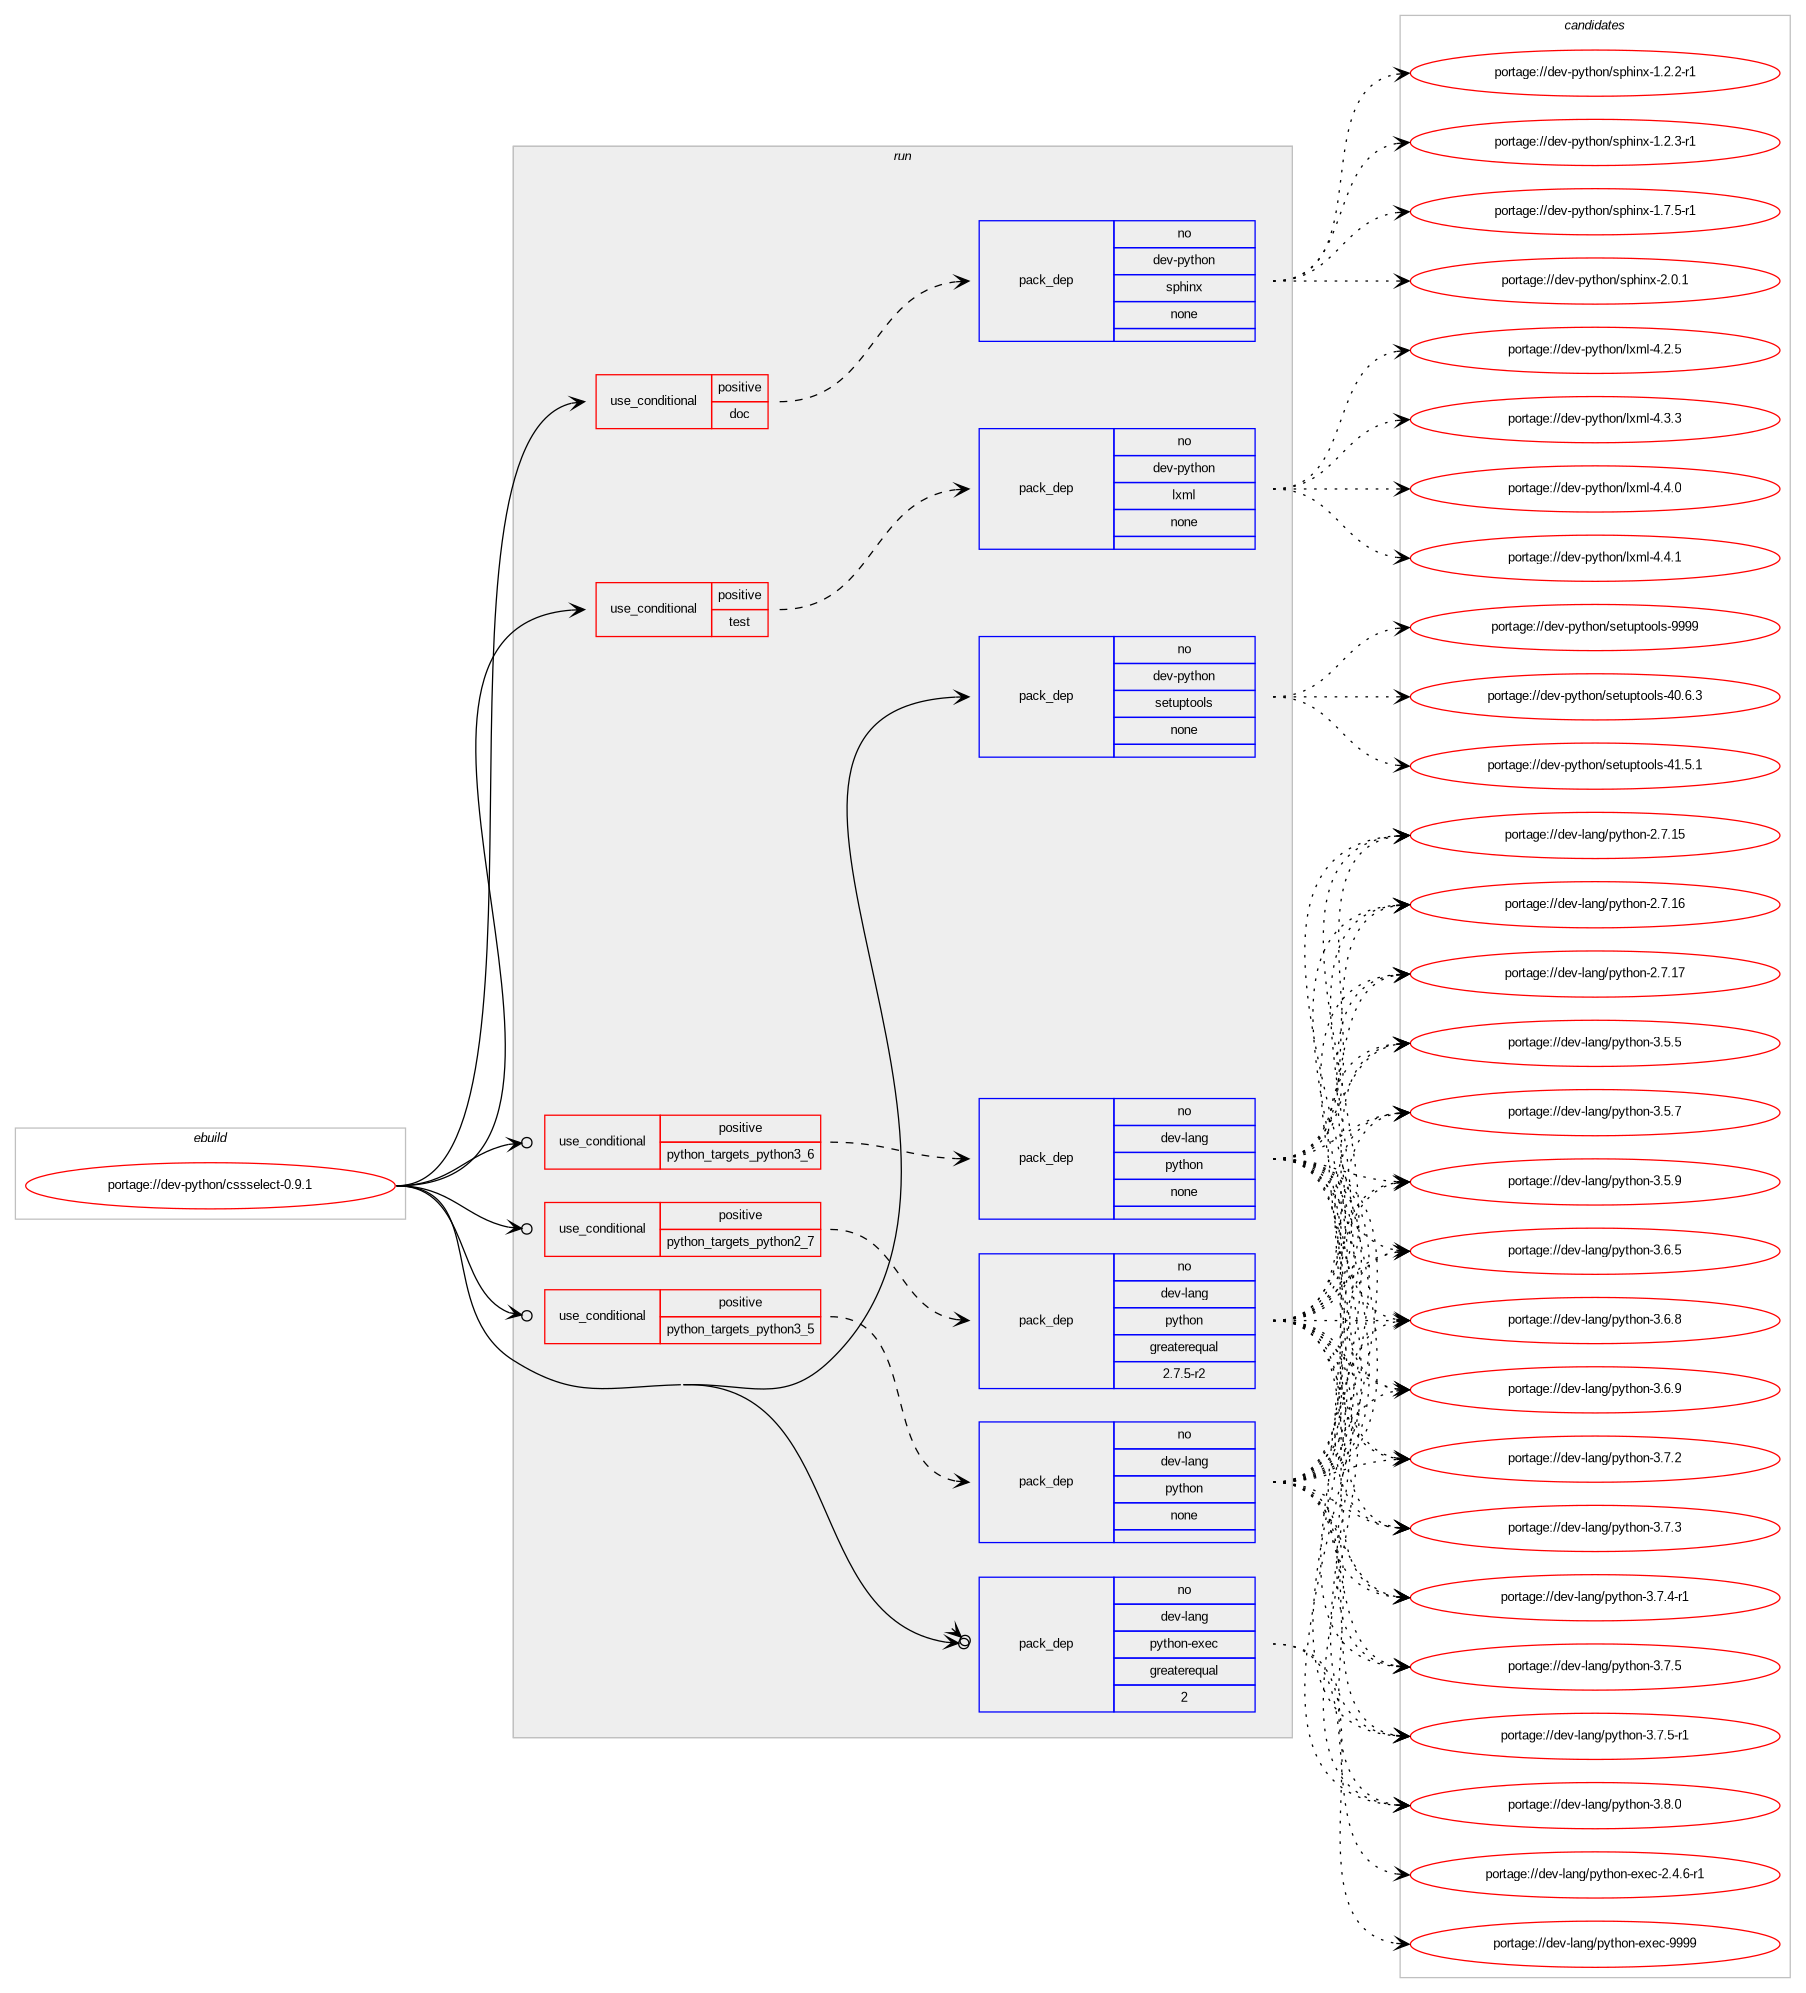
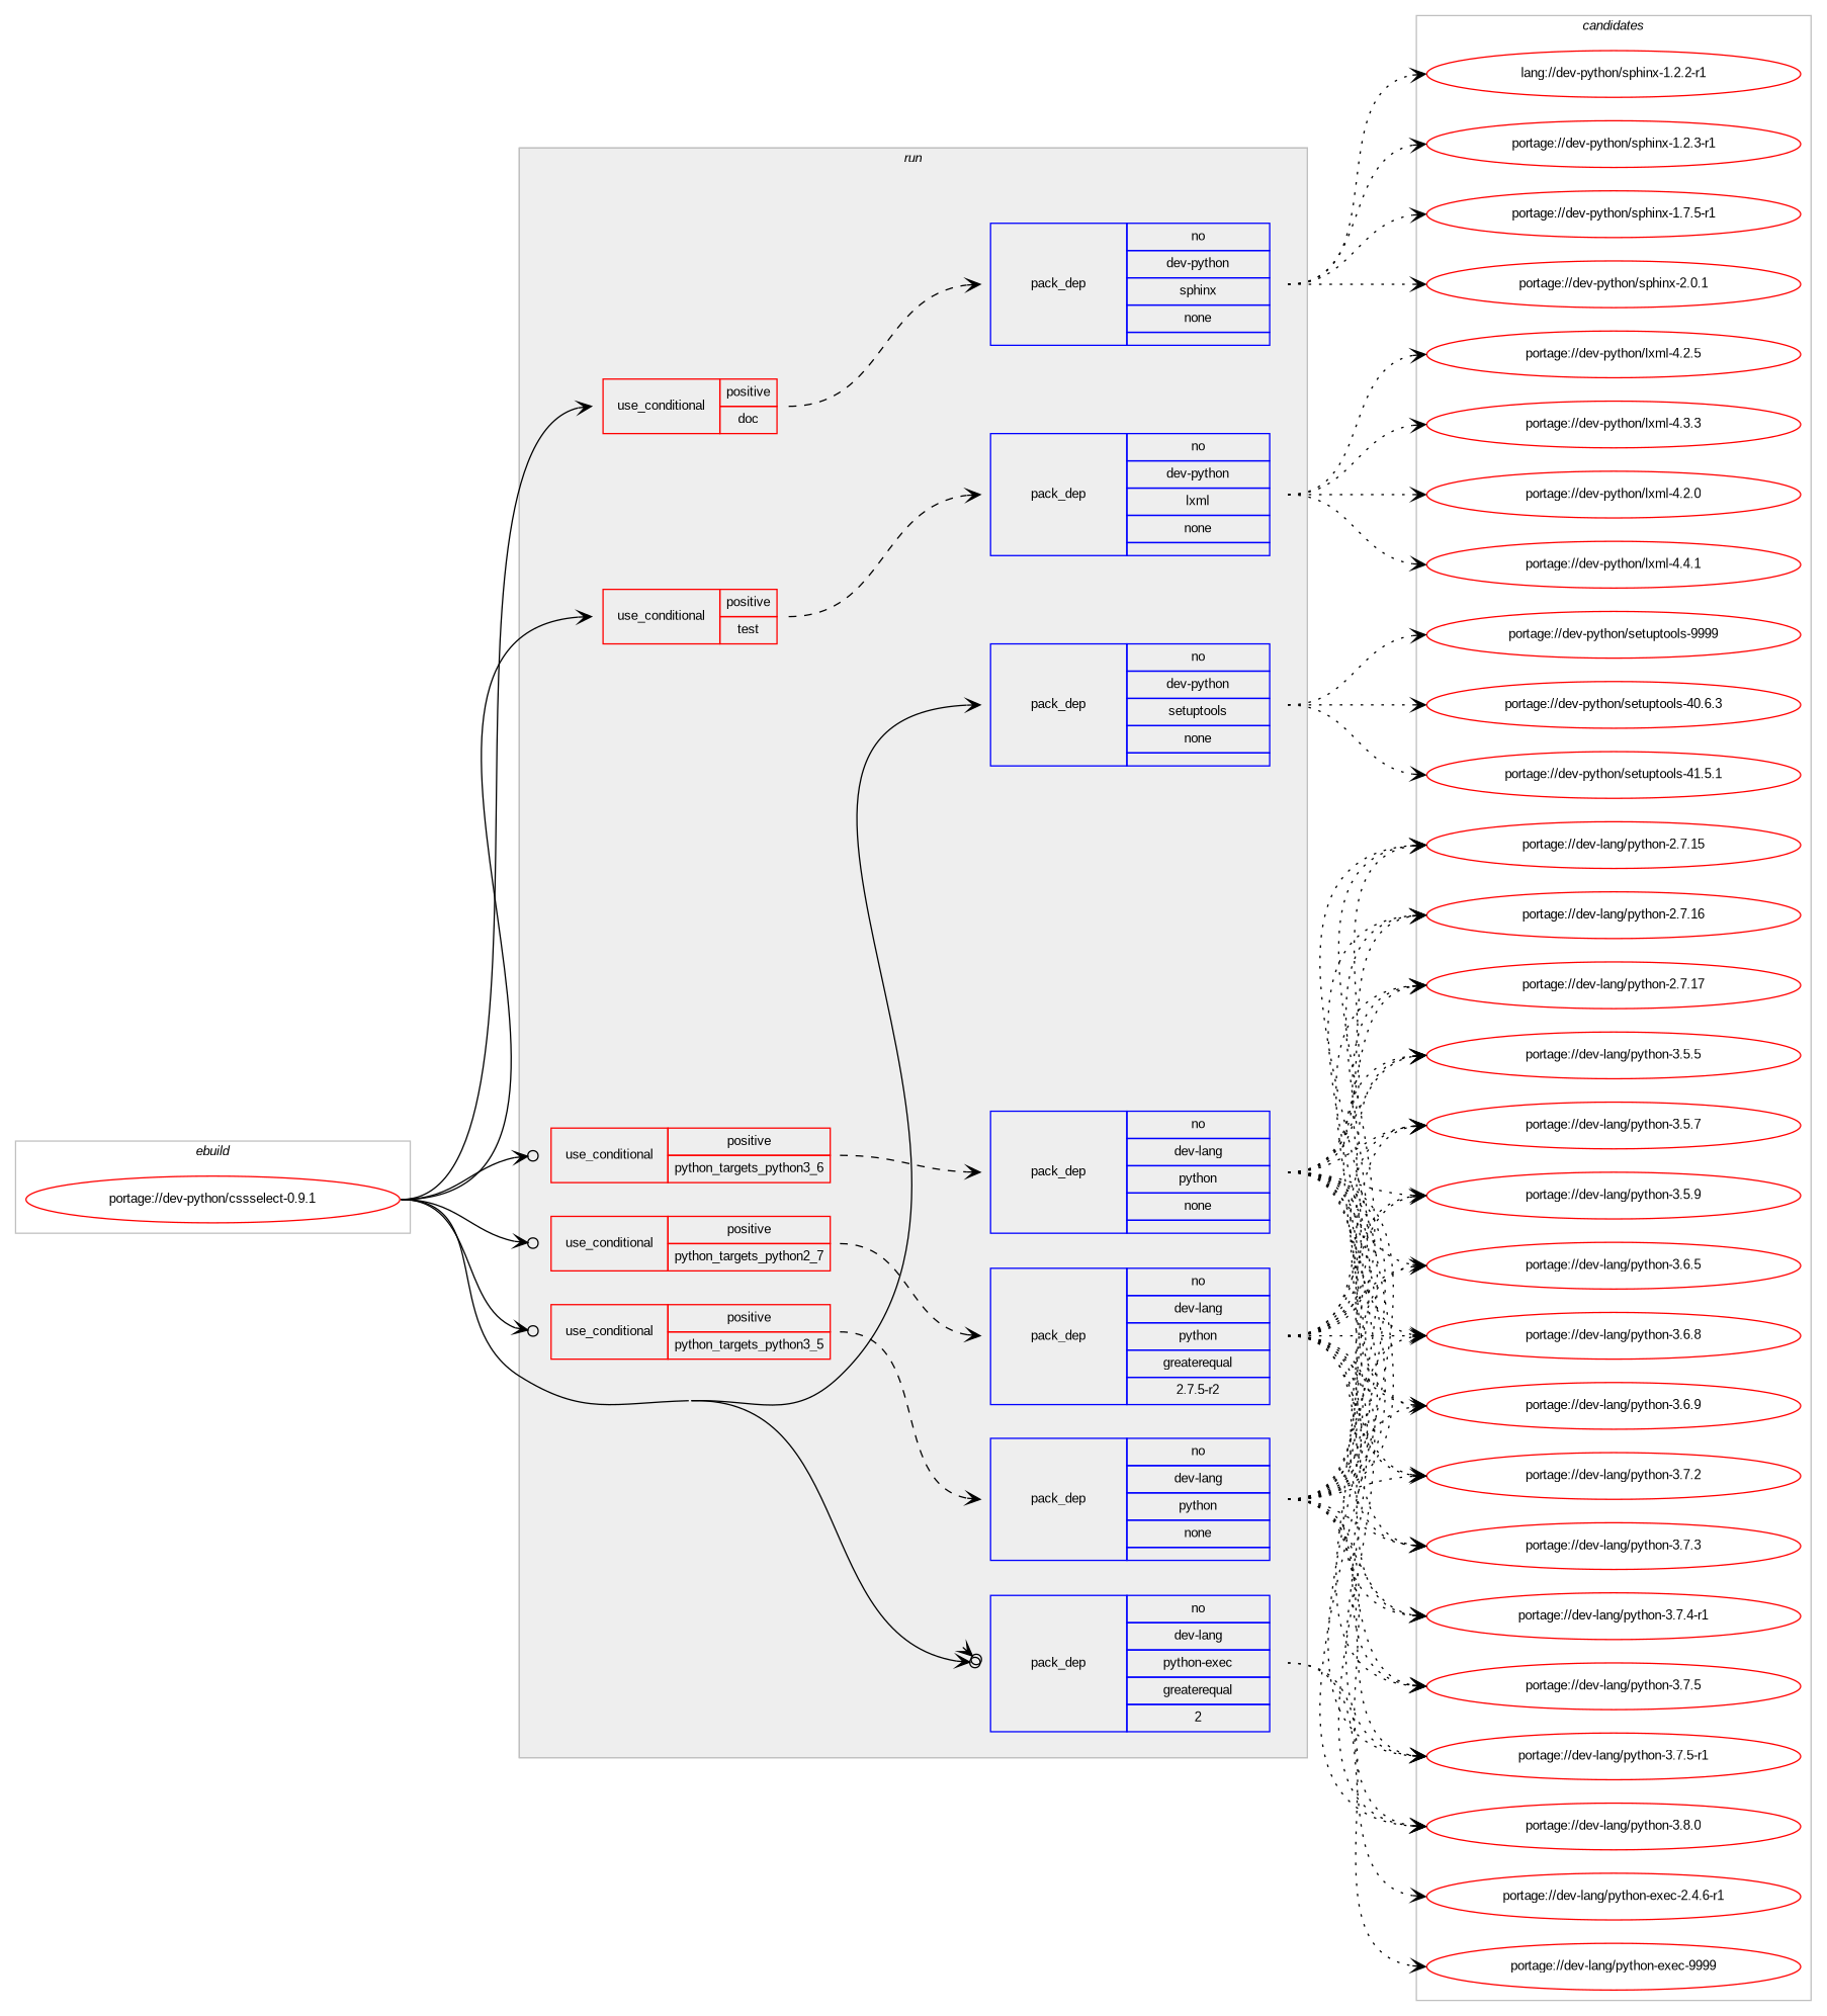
  digraph {
    compound=true
    concentrate=true
    fontname="Liberation Sans"
    fontsize=10
    newrank=true
    rankdir=LR
    ranksep=1.5
    node [color=red fontname="Liberation Sans" fontsize=10]
    edge [arrowhead=vee fontname="Liberation Sans" headport=w style=dotted tailport=e weight=100]
    n1 [label="portage://dev-python/cssselect-0.9.1" width=4]
    n2 [color=blue label=<<TABLE BORDER="0" CELLBORDER="1" CELLSPACING="0" CELLPADDING="4" WIDTH="220"><TR><TD ROWSPAN="6" CELLPADDING="30">pack_dep</TD></TR><TR><TD WIDTH="110">no</TD></TR><TR><TD>dev-python</TD></TR><TR><TD>sphinx</TD></TR><TR><TD>none</TD></TR><TR><TD></TD></TR></TABLE>> shape=none]
    n3 [label=<<TABLE BORDER="0" CELLBORDER="1" CELLSPACING="0" CELLPADDING="4"><TR><TD ROWSPAN="3" CELLPADDING="10">use_conditional</TD></TR><TR><TD>positive</TD></TR><TR><TD>doc</TD></TR></TABLE>> shape=none]
    n4 [color=blue label=<<TABLE BORDER="0" CELLBORDER="1" CELLSPACING="0" CELLPADDING="4" WIDTH="220"><TR><TD ROWSPAN="6" CELLPADDING="30">pack_dep</TD></TR><TR><TD WIDTH="110">no</TD></TR><TR><TD>dev-python</TD></TR><TR><TD>lxml</TD></TR><TR><TD>none</TD></TR><TR><TD></TD></TR></TABLE>> shape=none]
    n5 [label=<<TABLE BORDER="0" CELLBORDER="1" CELLSPACING="0" CELLPADDING="4"><TR><TD ROWSPAN="3" CELLPADDING="10">use_conditional</TD></TR><TR><TD>positive</TD></TR><TR><TD>test</TD></TR></TABLE>> shape=none]
    n6 [color=blue label=<<TABLE BORDER="0" CELLBORDER="1" CELLSPACING="0" CELLPADDING="4" WIDTH="220"><TR><TD ROWSPAN="6" CELLPADDING="30">pack_dep</TD></TR><TR><TD WIDTH="110">no</TD></TR><TR><TD>dev-python</TD></TR><TR><TD>setuptools</TD></TR><TR><TD>none</TD></TR><TR><TD></TD></TR></TABLE>> shape=none]
    n7 [color=blue label=<<TABLE BORDER="0" CELLBORDER="1" CELLSPACING="0" CELLPADDING="4" WIDTH="220"><TR><TD ROWSPAN="6" CELLPADDING="30">pack_dep</TD></TR><TR><TD WIDTH="110">no</TD></TR><TR><TD>dev-lang</TD></TR><TR><TD>python-exec</TD></TR><TR><TD>greaterequal</TD></TR><TR><TD>2</TD></TR></TABLE>> shape=none]
    n8 [color=blue label=<<TABLE BORDER="0" CELLBORDER="1" CELLSPACING="0" CELLPADDING="4" WIDTH="220"><TR><TD ROWSPAN="6" CELLPADDING="30">pack_dep</TD></TR><TR><TD WIDTH="110">no</TD></TR><TR><TD>dev-lang</TD></TR><TR><TD>python</TD></TR><TR><TD>greaterequal</TD></TR><TR><TD>2.7.5-r2</TD></TR></TABLE>> shape=none]
    n9 [label=<<TABLE BORDER="0" CELLBORDER="1" CELLSPACING="0" CELLPADDING="4"><TR><TD ROWSPAN="3" CELLPADDING="10">use_conditional</TD></TR><TR><TD>positive</TD></TR><TR><TD>python_targets_python2_7</TD></TR></TABLE>> shape=none]
    n10 [color=blue label=<<TABLE BORDER="0" CELLBORDER="1" CELLSPACING="0" CELLPADDING="4" WIDTH="220"><TR><TD ROWSPAN="6" CELLPADDING="30">pack_dep</TD></TR><TR><TD WIDTH="110">no</TD></TR><TR><TD>dev-lang</TD></TR><TR><TD>python</TD></TR><TR><TD>none</TD></TR><TR><TD></TD></TR></TABLE>> shape=none]
    n11 [label=<<TABLE BORDER="0" CELLBORDER="1" CELLSPACING="0" CELLPADDING="4"><TR><TD ROWSPAN="3" CELLPADDING="10">use_conditional</TD></TR><TR><TD>positive</TD></TR><TR><TD>python_targets_python3_5</TD></TR></TABLE>> shape=none]
    n12 [color=blue label=<<TABLE BORDER="0" CELLBORDER="1" CELLSPACING="0" CELLPADDING="4" WIDTH="220"><TR><TD ROWSPAN="6" CELLPADDING="30">pack_dep</TD></TR><TR><TD WIDTH="110">no</TD></TR><TR><TD>dev-lang</TD></TR><TR><TD>python</TD></TR><TR><TD>none</TD></TR><TR><TD></TD></TR></TABLE>> shape=none]
    n13 [label=<<TABLE BORDER="0" CELLBORDER="1" CELLSPACING="0" CELLPADDING="4"><TR><TD ROWSPAN="3" CELLPADDING="10">use_conditional</TD></TR><TR><TD>positive</TD></TR><TR><TD>python_targets_python3_6</TD></TR></TABLE>> shape=none]
-   n14 [label="portage://dev-python/sphinx-1.2.2-r1" width=4]
+   n14 [label="lang://dev-python/sphinx-1.2.2-r1" width=4]
    n15 [label="portage://dev-python/sphinx-1.2.3-r1" width=4]
    n16 [label="portage://dev-python/sphinx-1.7.5-r1" width=4]
    n17 [label="portage://dev-python/sphinx-2.0.1" width=4]
    n18 [label="portage://dev-python/lxml-4.2.5" width=4]
    n19 [label="portage://dev-python/lxml-4.3.3" width=4]
-   n20 [label="portage://dev-python/lxml-4.4.0" width=4]
+   n20 [label="portage://dev-python/lxml-4.2.0" width=4]
    n21 [label="portage://dev-python/lxml-4.4.1" width=4]
    n22 [label="portage://dev-python/setuptools-40.6.3" width=4]
    n23 [label="portage://dev-python/setuptools-41.5.1" width=4]
    n24 [label="portage://dev-python/setuptools-9999" width=4]
    n25 [label="portage://dev-lang/python-2.7.15" width=4]
    n26 [label="portage://dev-lang/python-2.7.16" width=4]
    n27 [label="portage://dev-lang/python-2.7.17" width=4]
    n28 [label="portage://dev-lang/python-3.5.5" width=4]
    n29 [label="portage://dev-lang/python-3.5.7" width=4]
    n30 [label="portage://dev-lang/python-3.5.9" width=4]
    n31 [label="portage://dev-lang/python-3.6.5" width=4]
    n32 [label="portage://dev-lang/python-3.6.8" width=4]
    n33 [label="portage://dev-lang/python-3.6.9" width=4]
    n34 [label="portage://dev-lang/python-3.7.2" width=4]
    n35 [label="portage://dev-lang/python-3.7.3" width=4]
    n36 [label="portage://dev-lang/python-3.7.4-r1" width=4]
    n37 [label="portage://dev-lang/python-3.7.5" width=4]
    n38 [label="portage://dev-lang/python-3.7.5-r1" width=4]
    n39 [label="portage://dev-lang/python-3.8.0" width=4]
    n40 [label="portage://dev-lang/python-exec-2.4.6-r1" width=4]
    n41 [label="portage://dev-lang/python-exec-9999" width=4]
    subgraph cluster_1 {
      color=gray
      label=<<i>ebuild</i>>
      rank=same
      n1
    }
    subgraph cluster_2 {
      color=gray
      label=<<i>dependencies</i>>
      subgraph cluster_3 {
        color=gray
        fillcolor="#eeeeee"
        label=<<i>compile</i>>
        style=filled
        subgraph sub_4 {
          color=gray
          fillcolor="#eeeeee"
          label=<<i>compile</i>>
          style=filled
          n3
          subgraph sub_5 {
            color=gray
            fillcolor="#eeeeee"
            label=<<i>compile</i>>
            style=filled
            n2
          }
        }
        subgraph sub_6 {
          color=gray
          fillcolor="#eeeeee"
          label=<<i>compile</i>>
          style=filled
          n5
          subgraph sub_7 {
            color=gray
            fillcolor="#eeeeee"
            label=<<i>compile</i>>
            style=filled
            n4
          }
        }
        subgraph sub_8 {
          color=gray
          fillcolor="#eeeeee"
          label=<<i>compile</i>>
          style=filled
          n6
        }
      }
      subgraph cluster_9 {
        color=gray
        fillcolor="#eeeeee"
        label=<<i>compile and run</i>>
        style=filled
        subgraph sub_10 {
          color=gray
          fillcolor="#eeeeee"
          label=<<i>compile and run</i>>
          style=filled
          n7
        }
        subgraph sub_11 {
          color=gray
          fillcolor="#eeeeee"
          label=<<i>compile and run</i>>
          style=filled
          n9
          subgraph sub_12 {
            color=gray
            fillcolor="#eeeeee"
            label=<<i>compile and run</i>>
            style=filled
            n8
          }
        }
        subgraph sub_13 {
          color=gray
          fillcolor="#eeeeee"
          label=<<i>compile and run</i>>
          style=filled
          n11
          subgraph sub_14 {
            color=gray
            fillcolor="#eeeeee"
            label=<<i>compile and run</i>>
            style=filled
            n10
          }
        }
        subgraph sub_15 {
          color=gray
          fillcolor="#eeeeee"
          label=<<i>compile and run</i>>
          style=filled
          n13
          subgraph sub_16 {
            color=gray
            fillcolor="#eeeeee"
            label=<<i>compile and run</i>>
            style=filled
            n12
          }
        }
      }
      subgraph cluster_17 {
        color=gray
        fillcolor="#eeeeee"
        label=<<i>run</i>>
        style=filled
      }
    }
    subgraph cluster_18 {
      color=gray
      label=<<i>candidates</i>>
      rank=same
      subgraph sub_19 {
        color=black
        label=<<i>candidates</i>>
        nodesep=1
        rank=same
        n14
        n15
        n16
        n17
      }
      subgraph sub_20 {
        color=black
        label=<<i>candidates</i>>
        nodesep=1
        rank=same
        n18
        n19
        n20
        n21
      }
      subgraph sub_21 {
        color=black
        label=<<i>candidates</i>>
        nodesep=1
        rank=same
        n22
        n23
        n24
      }
      subgraph sub_22 {
        color=black
        label=<<i>candidates</i>>
        nodesep=1
        rank=same
        n25
        n26
        n27
        n28
        n29
        n30
        n31
        n32
        n33
        n34
        n35
        n36
        n37
        n38
        n39
      }
      subgraph sub_23 {
        color=black
        label=<<i>candidates</i>>
        nodesep=1
        rank=same
        n25
        n26
        n27
        n28
        n29
        n30
        n31
        n32
        n33
        n34
        n35
        n36
        n37
        n38
        n39
      }
      subgraph sub_24 {
        color=black
        label=<<i>candidates</i>>
        nodesep=1
        rank=same
        n25
        n26
        n27
        n28
        n29
        n30
        n31
        n32
        n33
        n34
        n35
        n36
        n37
        n38
        n39
      }
      subgraph sub_25 {
        color=black
        label=<<i>candidates</i>>
        nodesep=1
        rank=same
        n40
        n41
      }
    }
    n1 -> n3 [style=solid weight=20]
    n1 -> n5 [style=solid weight=20]
    n1 -> n6 [style=solid weight=20]
    n1 -> n7 [arrowhead=odotvee style=solid weight=20]
    n1 -> n9 [arrowhead=odotvee style=solid weight=20]
    n1 -> n11 [arrowhead=odotvee style=solid weight=20]
    n1 -> n13 [arrowhead=odotvee style=solid weight=20]
    n2 -> n14
    n2 -> n15
    n2 -> n16
    n2 -> n17
    n3 -> n2 [style=dashed weight=20]
    n4 -> n18
    n4 -> n19
    n4 -> n20
    n4 -> n21
    n5 -> n4 [style=dashed weight=20]
    n6 -> n22
    n6 -> n23
    n6 -> n24
    n7 -> n40
    n7 -> n41
    n8 -> n25
    n8 -> n26
    n8 -> n27
    n8 -> n28
    n8 -> n29
    n8 -> n30
    n8 -> n31
    n8 -> n32
    n8 -> n33
    n8 -> n34
    n8 -> n35
    n8 -> n36
    n8 -> n37
    n8 -> n38
    n8 -> n39
    n9 -> n8 [style=dashed weight=20]
    n10 -> n25
    n10 -> n26
    n10 -> n27
    n10 -> n28
    n10 -> n29
    n10 -> n30
    n10 -> n31
    n10 -> n32
    n10 -> n33
    n10 -> n34
    n10 -> n35
    n10 -> n36
    n10 -> n37
    n10 -> n38
    n10 -> n39
    n11 -> n10 [style=dashed weight=20]
    n12 -> n25
    n12 -> n26
    n12 -> n27
    n12 -> n28
    n12 -> n29
    n12 -> n30
    n12 -> n31
    n12 -> n32
    n12 -> n33
    n12 -> n34
    n12 -> n35
    n12 -> n36
    n12 -> n37
    n12 -> n38
    n12 -> n39
    n13 -> n12 [style=dashed weight=20]
  }
